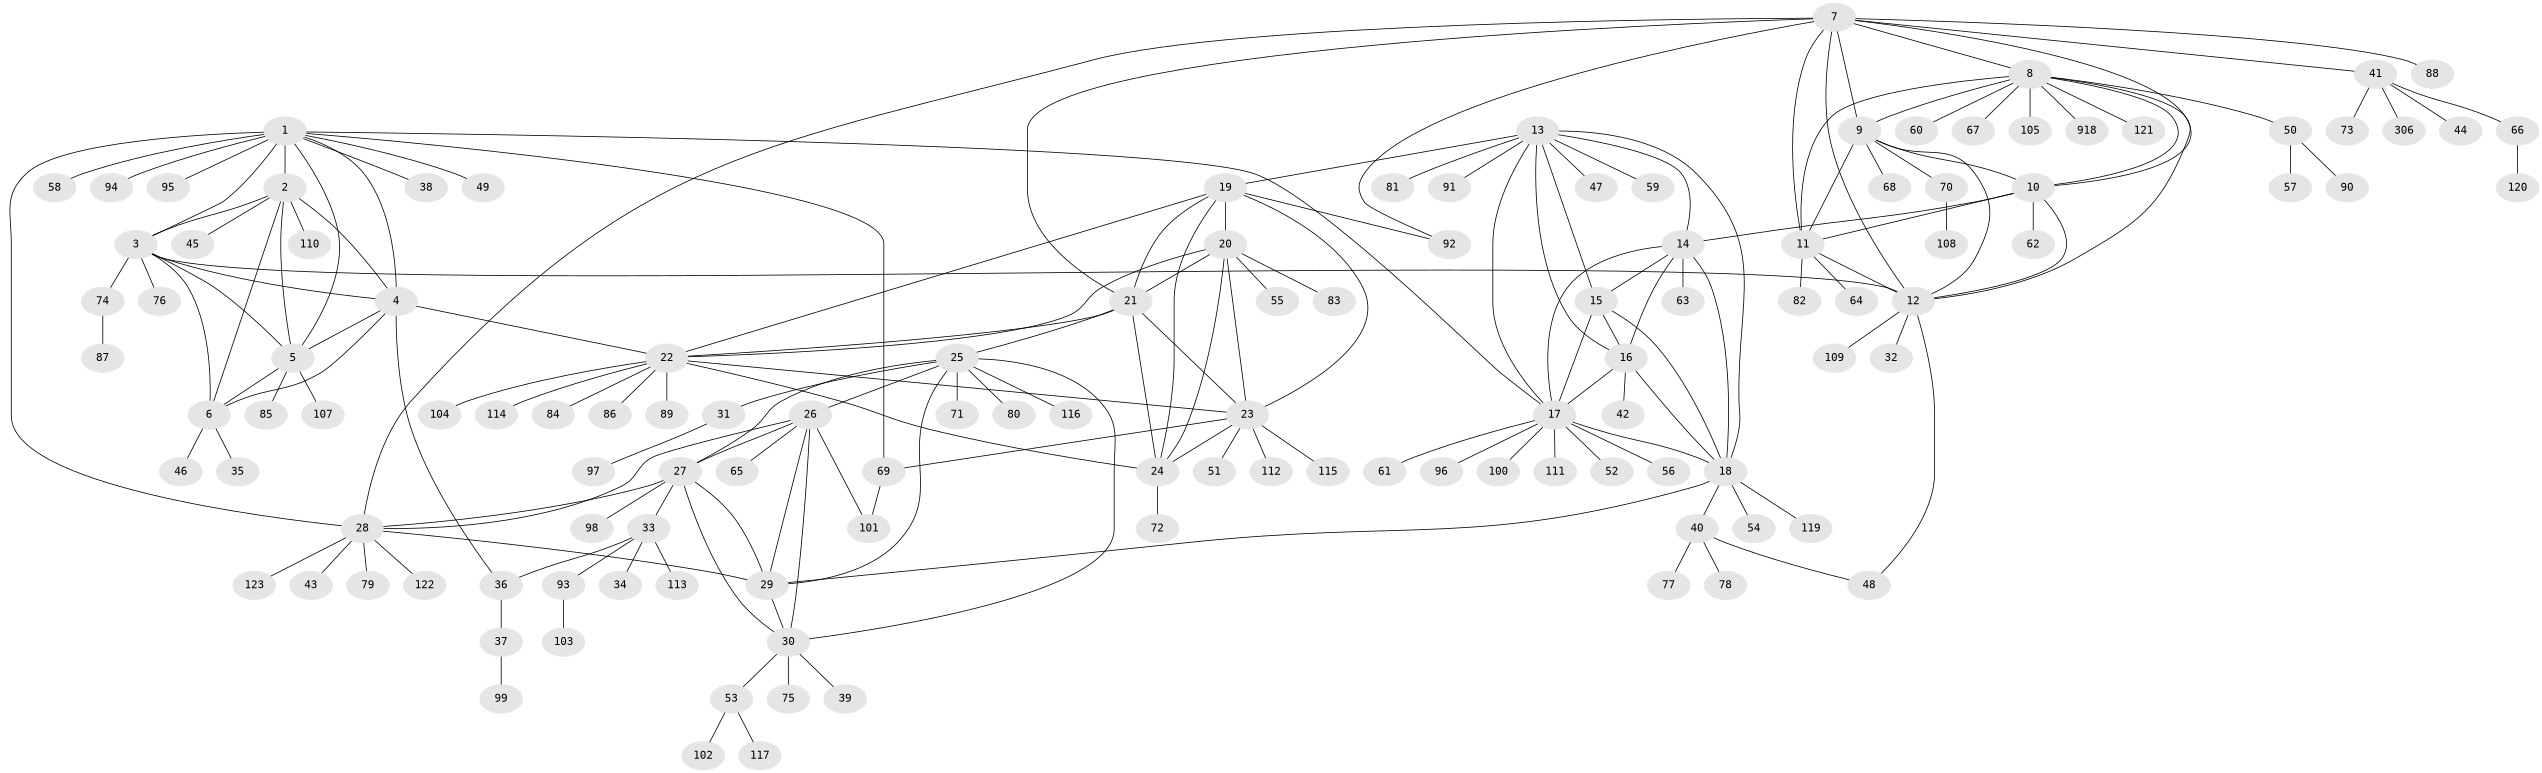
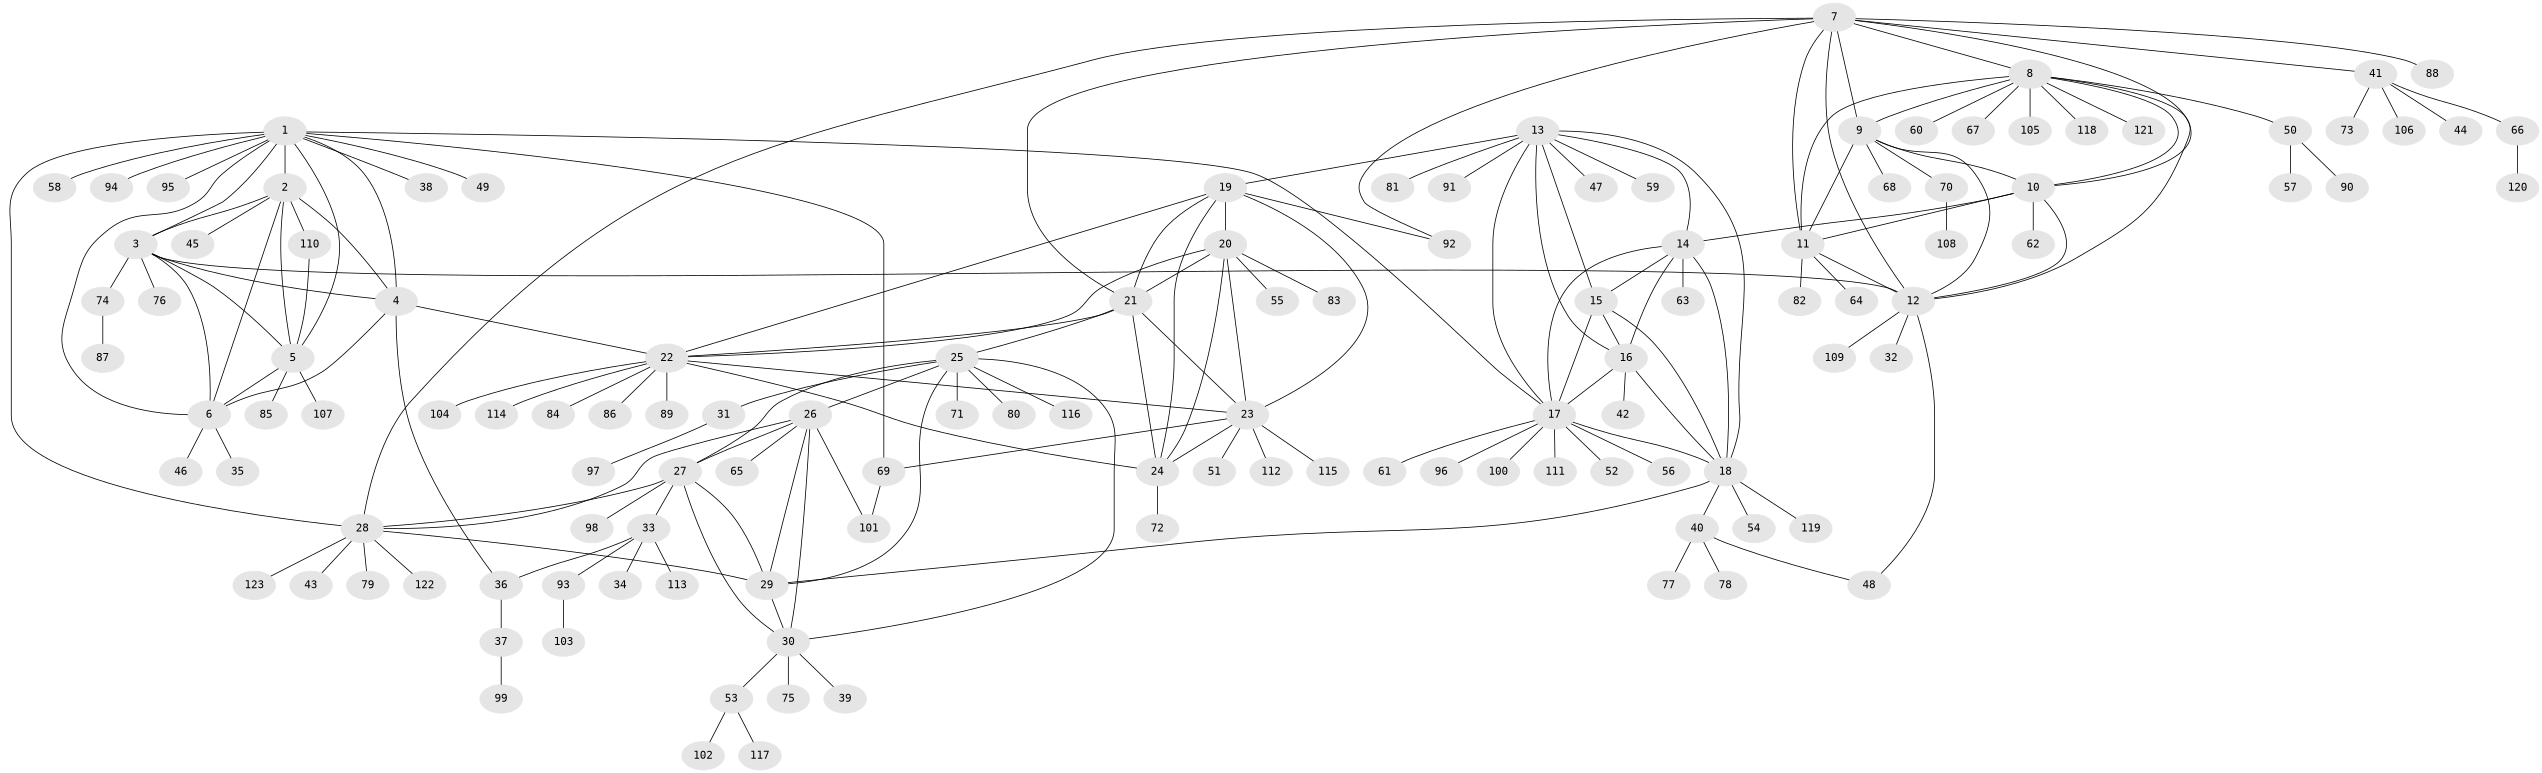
  graph {
    fontname="DejaVu Sans Mono"
    node [color=gray90 fontname="DejaVu Sans Mono" style=filled]
    edge [fontname="DejaVu Sans Mono"]
    1
    2
    3
    4
    5
    6
    17
    28
    38
    49
    58
    69
    94
    95
    45
    110
    12
    74
    76
    22
    36
    85
    107
    35
    46
    18
    52
    56
    61
    96
    100
    111
    29
    43
    79
    122
    123
    101
    32
    48
    109
    87
    23
    24
    84
    86
    89
    104
    114
    37
    7
    8
    9
    10
    11
    21
    41
    88
    92
    50
    60
    67
    105
-   118 [label=918]
+   118
    121
    68
    70
    14
    62
    64
    82
    25
    44
    66
    73
-   106 [label=306]
+   106
    57
    90
    108
    15
    16
    63
    13
    19
    47
    59
    81
    91
    42
    40
    54
    119
    20
    30
    77
    78
    55
    83
    51
    112
    115
    72
    26
    27
    31
    71
    80
    116
    65
    33
    98
    39
    53
    75
    97
    34
    93
    113
    102
    117
    103
    99
    120
    1 -- 2
    1 -- 3
    1 -- 4
    1 -- 5
+   1 -- 6
    1 -- 17
    1 -- 28
    1 -- 38
    1 -- 49
    1 -- 58
    1 -- 69
    1 -- 94
    1 -- 95
    2 -- 3
    2 -- 4
    2 -- 5
    2 -- 6
    2 -- 45
    2 -- 110
    3 -- 4
    3 -- 5
    3 -- 6
    3 -- 12
    3 -- 74
    3 -- 76
-   4 -- 5
+   110 -- 5
    4 -- 6
    4 -- 22
    4 -- 36
    5 -- 6
    5 -- 85
    5 -- 107
    6 -- 35
    6 -- 46
    17 -- 18
    17 -- 52
    17 -- 56
    17 -- 61
    17 -- 96
    17 -- 100
    17 -- 111
    28 -- 29
    28 -- 43
    28 -- 79
    28 -- 122
    28 -- 123
    69 -- 101
    12 -- 32
    12 -- 48
    12 -- 109
    74 -- 87
    22 -- 23
    22 -- 24
    22 -- 84
    22 -- 86
    22 -- 89
    22 -- 104
    22 -- 114
    36 -- 37
    18 -- 29
    18 -- 40
    18 -- 54
    18 -- 119
    29 -- 30
    23 -- 69
    23 -- 24
    23 -- 51
    23 -- 112
    23 -- 115
    24 -- 72
    37 -- 99
    7 -- 28
    7 -- 12
    7 -- 8
    7 -- 9
    7 -- 10
    7 -- 11
    7 -- 21
    7 -- 41
    7 -- 88
    7 -- 92
    8 -- 12
    8 -- 9
    8 -- 10
    8 -- 11
    8 -- 50
    8 -- 60
    8 -- 67
    8 -- 105
    8 -- 118
    8 -- 121
    9 -- 12
    9 -- 10
    9 -- 11
    9 -- 68
    9 -- 70
    10 -- 12
    10 -- 11
    10 -- 14
    10 -- 62
    11 -- 12
    11 -- 64
    11 -- 82
    21 -- 22
    21 -- 23
    21 -- 24
    21 -- 25
    41 -- 44
    41 -- 66
    41 -- 73
    41 -- 106
    50 -- 57
    50 -- 90
    70 -- 108
    14 -- 17
    14 -- 18
    14 -- 15
    14 -- 16
    14 -- 63
    25 -- 29
    25 -- 30
    25 -- 26
    25 -- 27
    25 -- 31
    25 -- 71
    25 -- 80
    25 -- 116
    66 -- 120
    15 -- 17
    15 -- 18
    15 -- 16
    16 -- 17
    16 -- 18
    16 -- 42
    13 -- 17
    13 -- 18
    13 -- 14
    13 -- 15
    13 -- 16
    13 -- 19
    13 -- 47
    13 -- 59
    13 -- 81
    13 -- 91
    19 -- 22
    19 -- 23
    19 -- 24
    19 -- 21
    19 -- 92
    19 -- 20
    40 -- 48
    40 -- 77
    40 -- 78
    20 -- 22
    20 -- 23
    20 -- 24
    20 -- 21
    20 -- 55
    20 -- 83
    30 -- 39
    30 -- 53
    30 -- 75
    26 -- 28
    26 -- 29
    26 -- 101
    26 -- 30
    26 -- 27
    26 -- 65
    27 -- 28
    27 -- 29
    27 -- 30
    27 -- 33
    27 -- 98
    31 -- 97
    33 -- 36
    33 -- 34
    33 -- 93
    33 -- 113
    53 -- 102
    53 -- 117
    93 -- 103
  }
